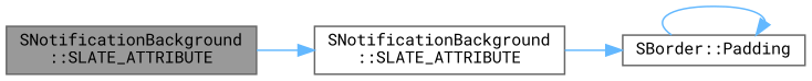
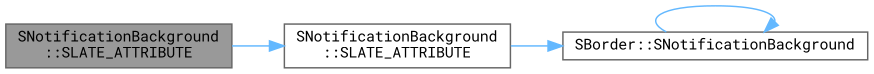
  digraph {
    rankdir=LR
    fontname="Roboto Mono"
    node [color=grey40 fillcolor=white fontname="Roboto Mono" fontsize=10 shape=box style=filled]
    edge [color=steelblue1 fontname="Roboto Mono" fontsize=10 labelfontname=Helvetica labelfontsize=10 style=solid]
    n1 [color=gray40 fillcolor=grey60 fontcolor=black height=0.2 label="SNotificationBackground\l::SLATE_ATTRIBUTE" width=0.4]
    n2 [height=0.2 label="SNotificationBackground\l::SLATE_ATTRIBUTE" width=0.4]
-   n3 [height=0.2 label="SBorder::Padding" width=0.4]
+   n3 [height=0.2 label="SBorder::SNotificationBackground" width=0.4]
    n1 -> n2
    n2 -> n3
    n3 -> n3
  }
